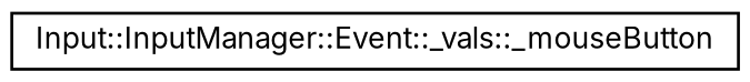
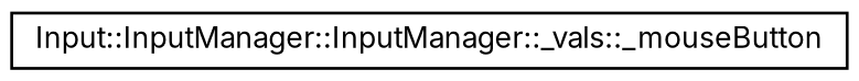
  digraph {
    rankdir=LR
    fontname=Inter
-   n1 [color=black fillcolor=white fontname=Inter fontsize=10 height=0.2 label="Input::InputManager::Event::_vals::_mouseButton" shape=record style=filled width=0.4]
+   n1 [color=black fillcolor=white fontname=Inter fontsize=10 height=0.2 label="Input::InputManager::InputManager::_vals::_mouseButton" shape=record style=filled width=0.4]
  }
